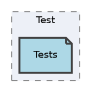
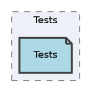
  digraph {
    compound=true
    n1 [color=grey25 fillcolor=lightblue fontname=Helvetica fontsize=10 label=Tests shape=note style="filled,bold,"]
    subgraph cluster_1 {
      bgcolor="#edf0f7"
      fontname=Helvetica
      fontsize=10
-     label=Test
+     label=Tests
      pencolor=grey50
      style="filled,dashed,"
      n1
    }
  }
